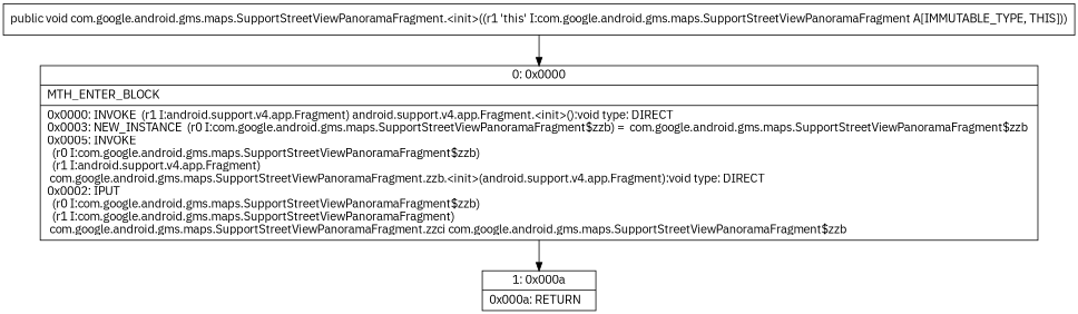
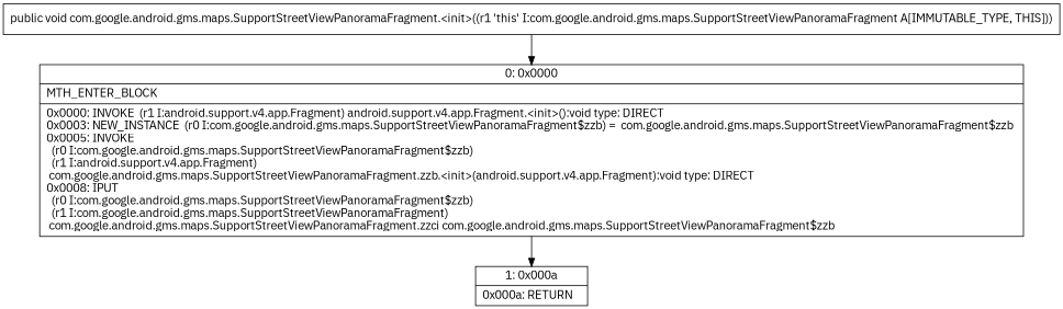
  digraph {
    fontname="IBM Plex Sans"
    node [shape=record fontname="IBM Plex Sans"]
    edge [fontname="IBM Plex Sans"]
-   n1 [label="{0\:\ 0x0000|MTH_ENTER_BLOCK\l|0x0000: INVOKE  (r1 I:android.support.v4.app.Fragment) android.support.v4.app.Fragment.\<init\>():void type: DIRECT \l0x0003: NEW_INSTANCE  (r0 I:com.google.android.gms.maps.SupportStreetViewPanoramaFragment$zzb) =  com.google.android.gms.maps.SupportStreetViewPanoramaFragment$zzb \l0x0005: INVOKE  \l  (r0 I:com.google.android.gms.maps.SupportStreetViewPanoramaFragment$zzb)\l  (r1 I:android.support.v4.app.Fragment)\l com.google.android.gms.maps.SupportStreetViewPanoramaFragment.zzb.\<init\>(android.support.v4.app.Fragment):void type: DIRECT \l0x0002: IPUT  \l  (r0 I:com.google.android.gms.maps.SupportStreetViewPanoramaFragment$zzb)\l  (r1 I:com.google.android.gms.maps.SupportStreetViewPanoramaFragment)\l com.google.android.gms.maps.SupportStreetViewPanoramaFragment.zzci com.google.android.gms.maps.SupportStreetViewPanoramaFragment$zzb \l}"]
+   n1 [label="{0\:\ 0x0000|MTH_ENTER_BLOCK\l|0x0000: INVOKE  (r1 I:android.support.v4.app.Fragment) android.support.v4.app.Fragment.\<init\>():void type: DIRECT \l0x0003: NEW_INSTANCE  (r0 I:com.google.android.gms.maps.SupportStreetViewPanoramaFragment$zzb) =  com.google.android.gms.maps.SupportStreetViewPanoramaFragment$zzb \l0x0005: INVOKE  \l  (r0 I:com.google.android.gms.maps.SupportStreetViewPanoramaFragment$zzb)\l  (r1 I:android.support.v4.app.Fragment)\l com.google.android.gms.maps.SupportStreetViewPanoramaFragment.zzb.\<init\>(android.support.v4.app.Fragment):void type: DIRECT \l0x0008: IPUT  \l  (r0 I:com.google.android.gms.maps.SupportStreetViewPanoramaFragment$zzb)\l  (r1 I:com.google.android.gms.maps.SupportStreetViewPanoramaFragment)\l com.google.android.gms.maps.SupportStreetViewPanoramaFragment.zzci com.google.android.gms.maps.SupportStreetViewPanoramaFragment$zzb \l}"]
    n2 [label="{1\:\ 0x000a|0x000a: RETURN   \l}"]
    n3 [label="{public void com.google.android.gms.maps.SupportStreetViewPanoramaFragment.\<init\>((r1 'this' I:com.google.android.gms.maps.SupportStreetViewPanoramaFragment A[IMMUTABLE_TYPE, THIS])) }"]
    n1 -> n2
    n3 -> n1
  }
